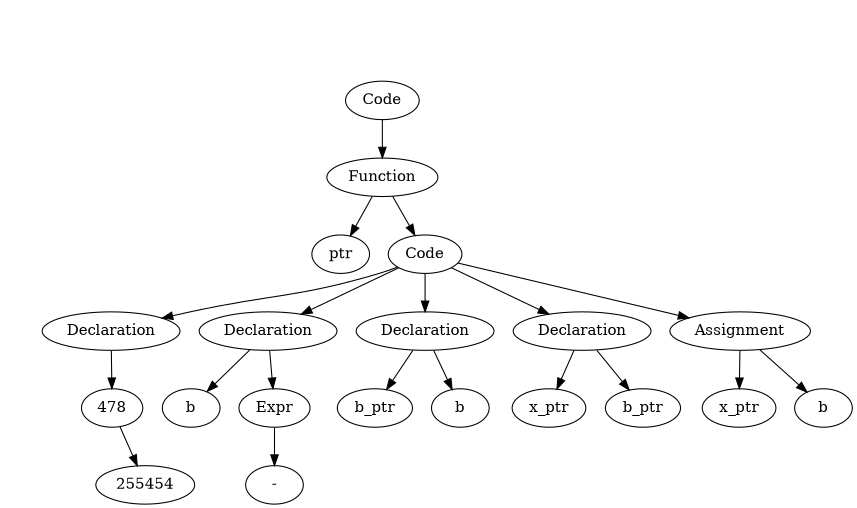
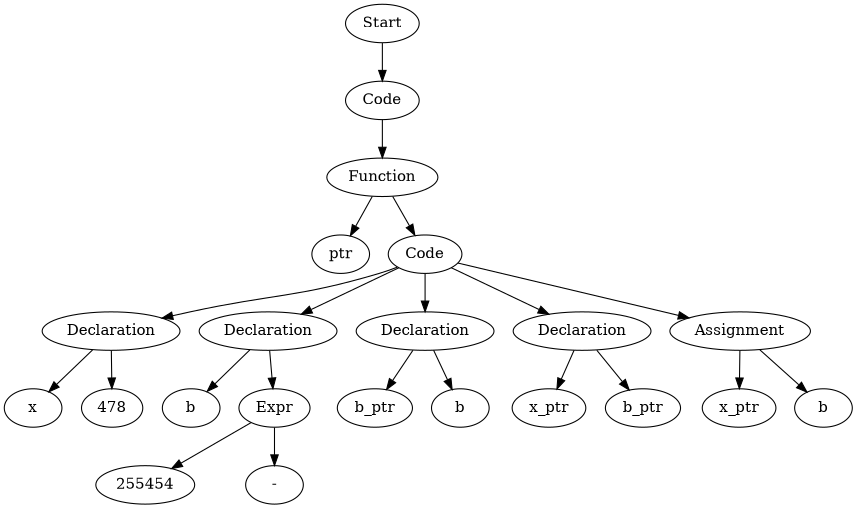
  digraph {
+   n1 [label=Start]
    n2 [label=Code]
    n3 [label=Function]
    n4 [label=ptr]
    n5 [label=Code]
    n6 [label=Declaration]
    n7 [label=Declaration]
    n8 [label=Declaration]
    n9 [label=Declaration]
    n10 [label=Assignment]
+   n11 [label=x]
    n12 [label=478]
    n13 [label=b]
    n14 [label=Expr]
    n15 [label=b_ptr]
    n16 [label=b]
    n17 [label=x_ptr]
    n18 [label=b_ptr]
    n19 [label=x_ptr]
    n20 [label=b]
    n21 [label="-"]
    n22 [label=255454]
+   n1 -> n2
    n2 -> n3
    n3 -> n4
    n3 -> n5
    n5 -> n6
    n5 -> n7
    n5 -> n8
    n5 -> n9
    n5 -> n10
+   n6 -> n11
    n6 -> n12
    n7 -> n13
    n7 -> n14
    n8 -> n15
    n8 -> n16
    n9 -> n17
    n9 -> n18
    n10 -> n19
    n10 -> n20
    n14 -> n21
-   n12 -> n22
+   n14 -> n22
  }
